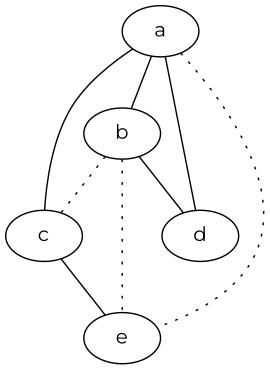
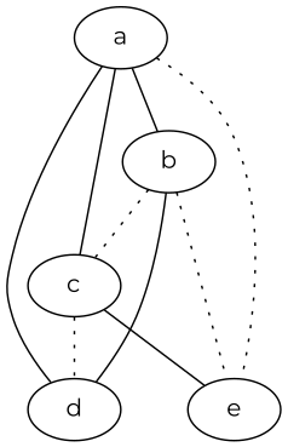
  graph {
    fontname=Montserrat
    node [fontname=Montserrat]
    edge [fontname=Montserrat]
    a
    b
    c
    d
    e
    a -- b
    a -- c
    a -- d [style=solid]
    a -- e [style=dotted]
    b -- c [style=dotted]
    b -- d
    b -- e [style=dotted]
+   c -- d [style=dotted]
    c -- e
  }
